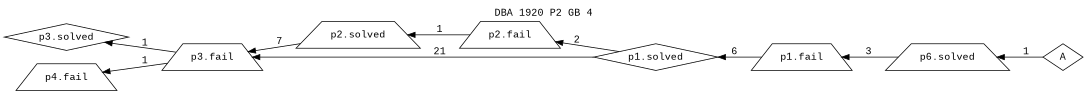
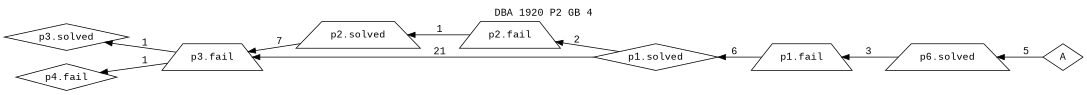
  digraph {
    fontname="Liberation Mono"
    label=" DBA 1920 P2 GB 4 "
    labelloc=tl
    rankdir=RL
    node [fontname="Liberation Mono" shape=trapezium]
    edge [fontname="Liberation Mono"]
    n1 [label=A shape=diamond]
    n2 [label="p6.solved"]
    n3 [label="p1.fail"]
    n4 [label="p1.solved" shape=diamond]
    n5 [label="p2.fail"]
    n6 [label="p3.fail"]
    n7 [label="p2.solved"]
    n8 [label="p3.solved" shape=diamond]
-   n9 [label="p4.fail"]
-   n1 -> n2 [label=1]
+   n9 [label="p4.fail" shape=diamond]
+   n1 -> n2 [label=5]
    n2 -> n3 [label=3]
    n3 -> n4 [label=6]
    n4 -> n5 [label=2]
    n4 -> n6 [label=21]
    n5 -> n7 [label=1]
    n6 -> n8 [label=1]
    n6 -> n9 [label=1]
    n7 -> n6 [label=7]
  }
